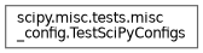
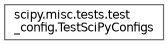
  digraph {
    rankdir=LR
-   n1 [color=grey40 fillcolor=white fontname=Helvetica fontsize=10 height=0.2 label="scipy.misc.tests.misc\l_config.TestSciPyConfigs" shape=box style=filled width=0.4]
+   n1 [color=grey40 fillcolor=white fontname=Helvetica fontsize=10 height=0.2 label="scipy.misc.tests.test\l_config.TestSciPyConfigs" shape=box style=filled width=0.4]
  }
